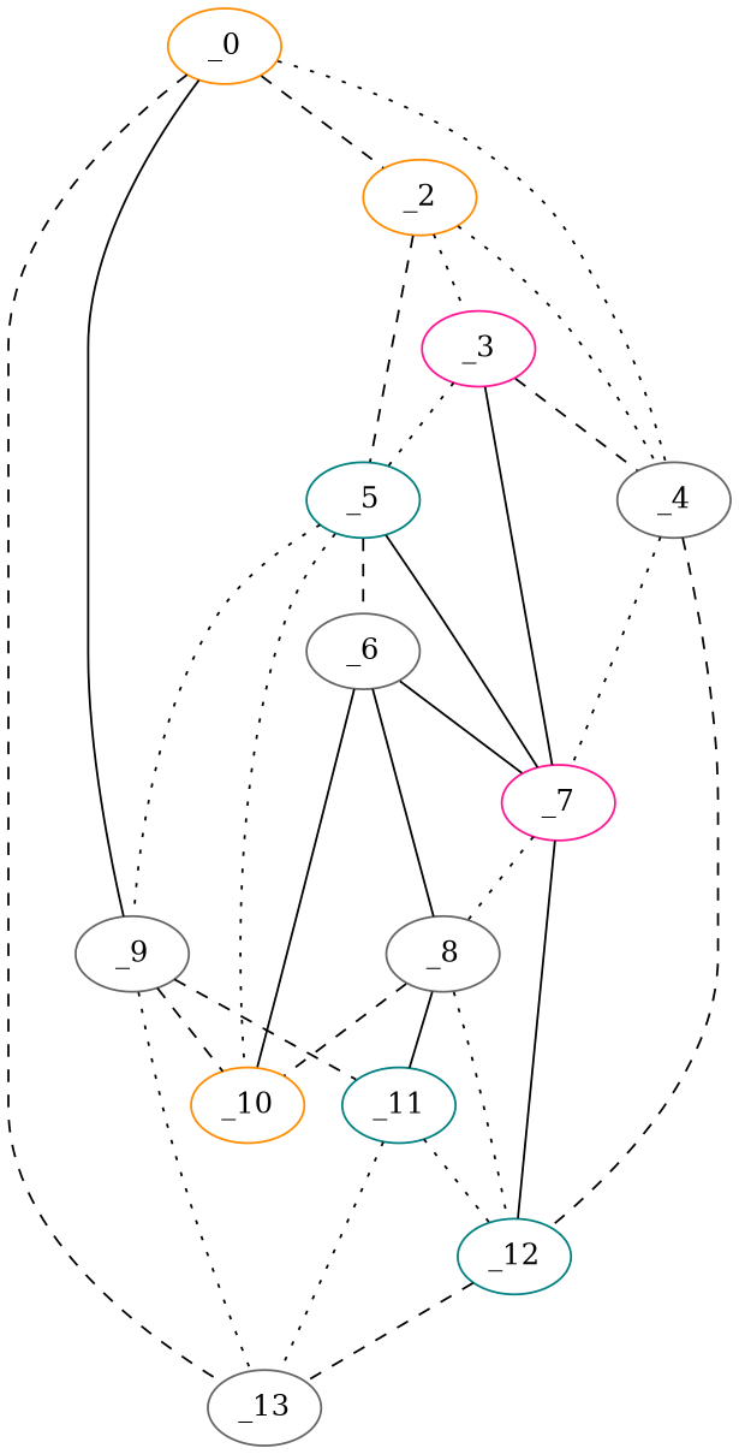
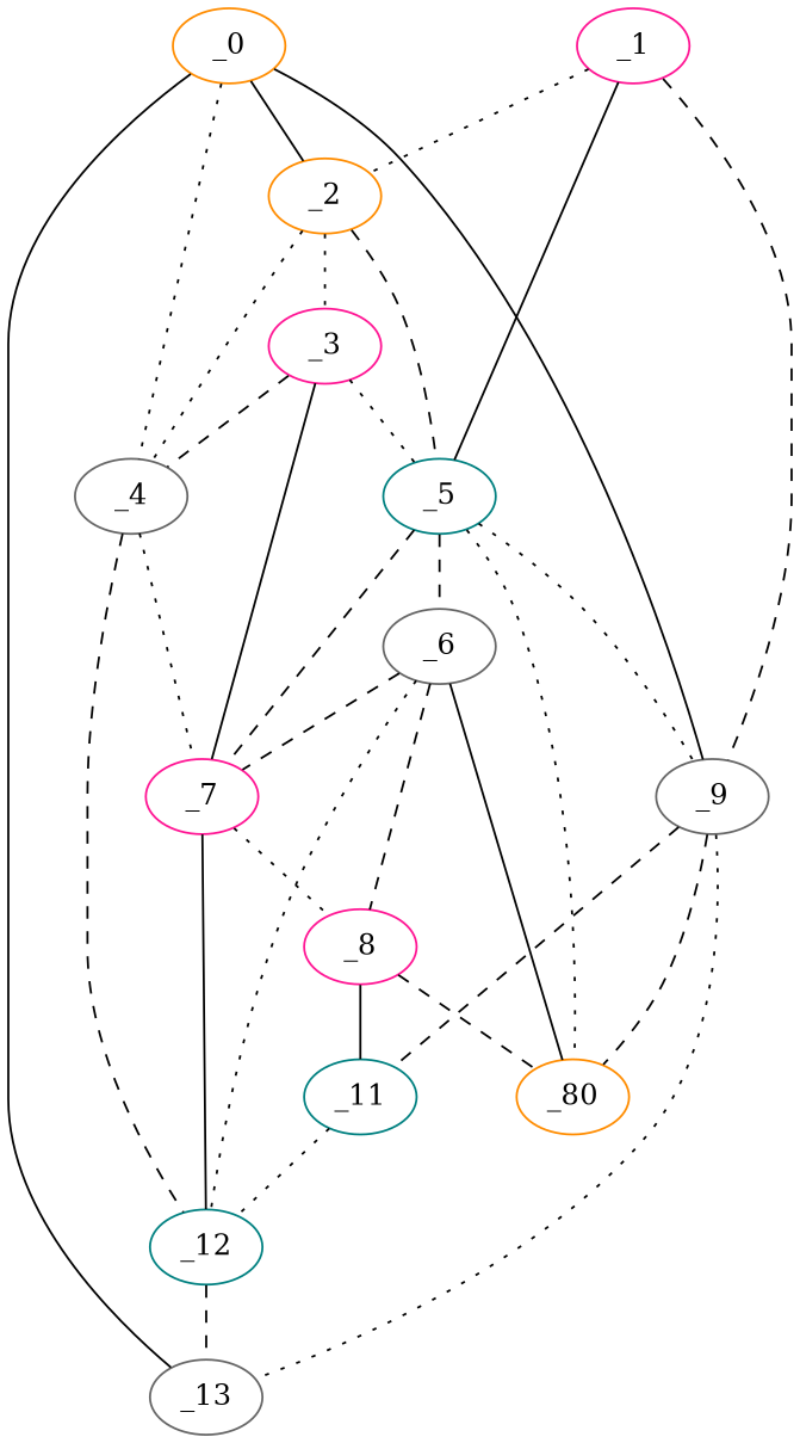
  graph {
    node [color=gray40 y=54]
    edge [style=dashed valence=2]
    _0 [color=darkorange x=27 y=13]
    _2 [color=darkorange x=60 y=58]
    _4 [x=65 y=69]
    _9 [x=88 y=21]
    _13 [x=100 y=12]
+   _1 [color=deeppink x=59 y=51]
    _5 [color=teal x=71 y=53]
    _3 [color=deeppink x=64 y=61]
    _7 [color=deeppink x=78 y=63]
    _12 [color=teal x=99]
-   _10 [color=darkorange x=90 y=40]
+   _10 [color=darkorange x=90 y=40 label=_80]
    _11 [color=teal x=97 y=45]
    _6 [x=75]
-   _8 [x=84 y=57]
-   _0 -- _2
+   _8 [color=deeppink x=84 y=57]
+   _0 -- _2 [style=solid]
    _0 -- _4 [style=dotted valence=1]
    _0 -- _9 [style=solid]
-   _0 -- _13 [valence=1]
+   _0 -- _13 [style=solid valence=1]
    _2 -- _4 [style=dotted]
    _2 -- _5
    _2 -- _3 [style=dotted valence=1]
    _4 -- _7 [style=dotted]
    _4 -- _12 [valence=1]
    _9 -- _13 [style=dotted]
    _9 -- _10
    _9 -- _11 [valence=1]
+   _1 -- _2 [style=dotted]
+   _1 -- _9
+   _1 -- _5 [style=solid]
    _5 -- _9 [style=dotted valence=1]
-   _5 -- _7 [style=solid valence=1]
+   _5 -- _7 [valence=1]
    _5 -- _10 [style=dotted]
    _5 -- _6 [valence=1]
    _3 -- _4 [valence=1]
    _3 -- _5 [style=dotted]
    _3 -- _7 [style=solid]
    _7 -- _12 [style=solid]
    _7 -- _8 [style=dotted]
    _12 -- _13 [valence=1]
-   _11 -- _13 [style=dotted]
    _11 -- _12 [style=dotted]
-   _6 -- _7 [style=solid valence=1]
+   _6 -- _7 [valence=1]
    _6 -- _10 [style=solid]
-   _6 -- _8 [style=solid]
-   _8 -- _12 [style=dotted]
+   _6 -- _8
+   _6 -- _12 [style=dotted]
    _8 -- _10 [valence=1]
    _8 -- _11 [style=solid]
  }
